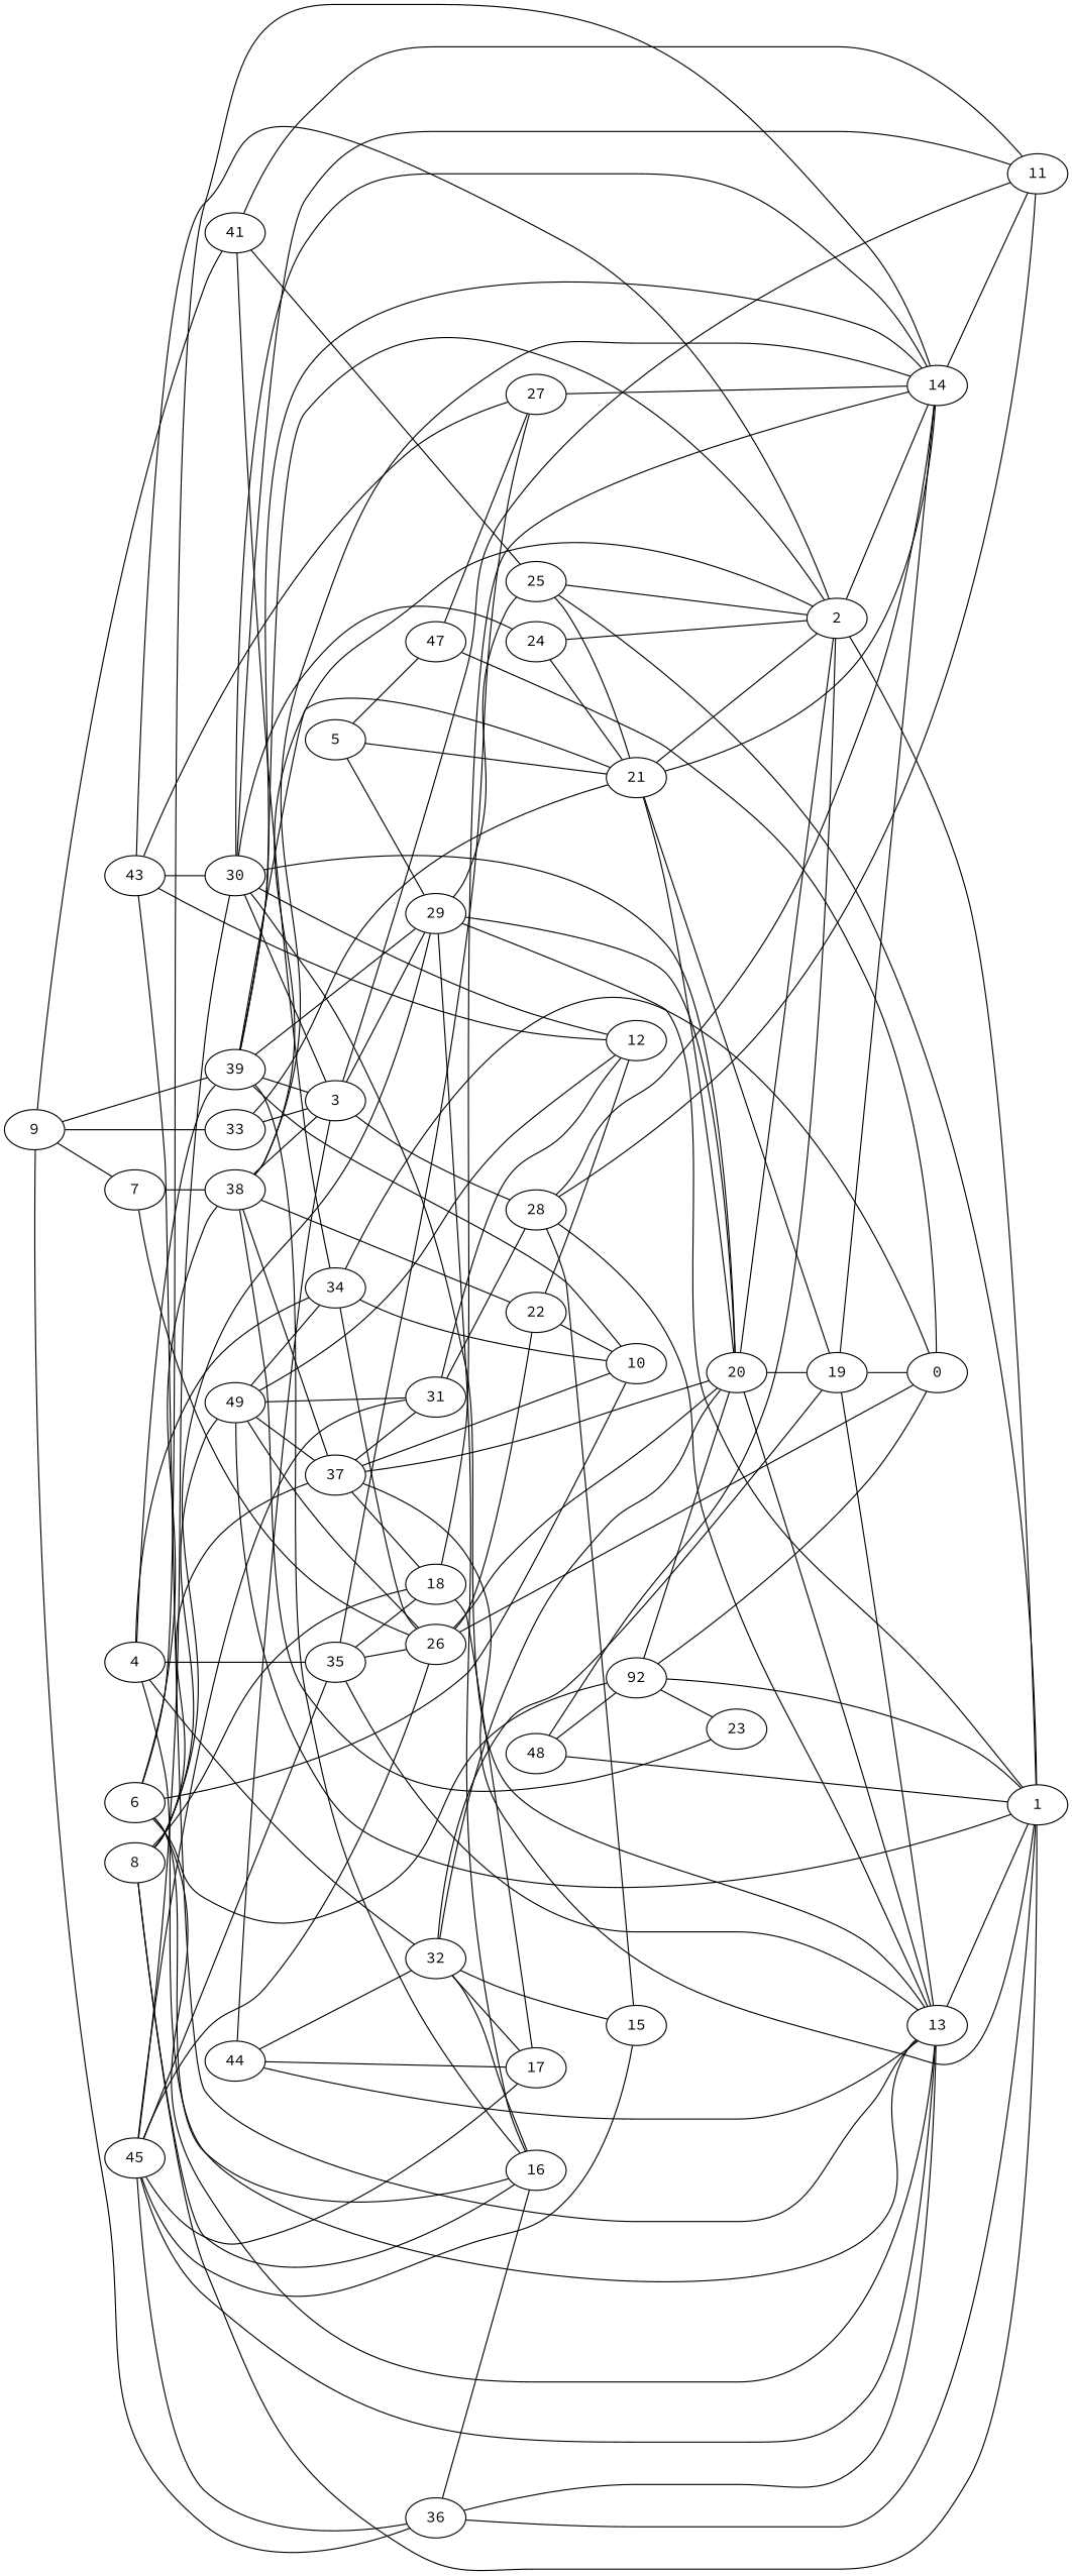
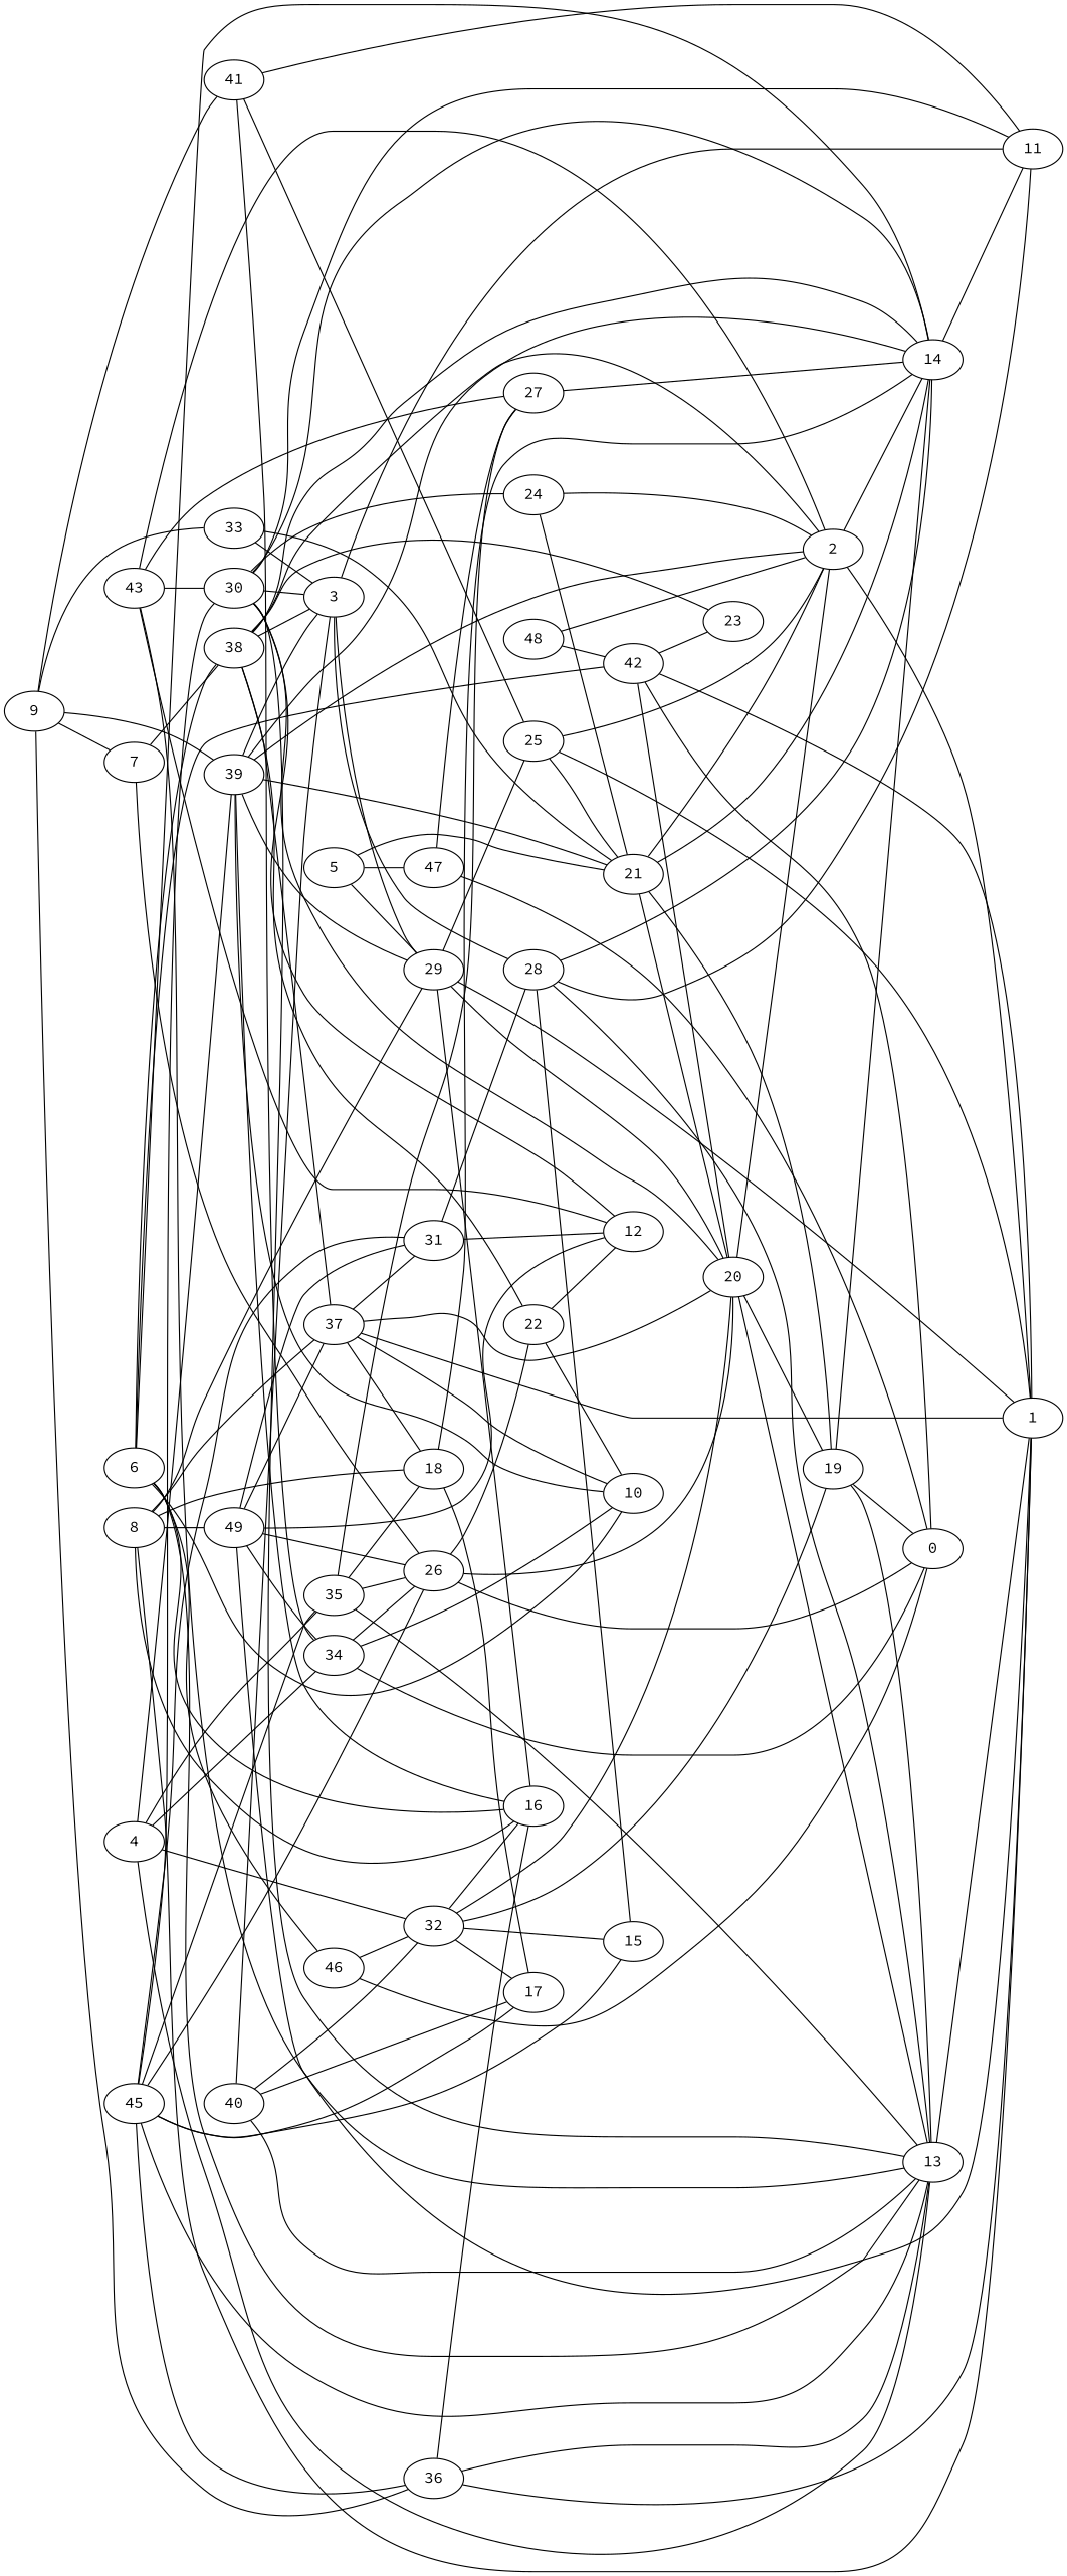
  digraph {
    fontname="Source Code Pro"
    rankdir=LR
    node [fontname="Source Code Pro"]
    edge [color=black dir=none fontname="Source Code Pro"]
    43
    13
    27
    2
    30
    12
    1
    9
    7
    33
    41
    39
    36
    38
    26
    21
    3
    8
    29
    37
    18
    16
    49
    20
    25
    10
    31
    14
    17
    47
    0
    19
    11
    28
    15
    34
+   46
    32
    5
    35
    22
    23
    24
    48
-   42 [label=92]
+   42
    45
    6
    4
-   44
+   44 [label=40]
    subgraph sub_1 {
      43
      13
      27
      2
      30
      12
      1
      9
      7
      33
      41
      39
      36
      38
      26
      21
      3
      8
      29
      37
      18
      16
      49
      20
      25
      10
      31
      14
      17
      47
      0
      19
      11
      28
      15
      34
+     46
      32
      5
      35
      22
      23
      24
      48
      42
      45
      6
      4
      44
    }
    43 -> 13
    43 -> 27
    43 -> 2
    43 -> 30
    43 -> 12
    13 -> 1
    27 -> 14
    2 -> 1
    2 -> 14
    30 -> 13
    30 -> 12
    30 -> 3
    30 -> 20
    30 -> 14
    30 -> 11
    30 -> 24
    9 -> 7
    9 -> 33
    9 -> 41
    9 -> 39
    9 -> 36
    7 -> 38
    7 -> 26
    33 -> 21
    33 -> 3
    41 -> 25
    41 -> 11
    41 -> 34
    39 -> 2
    39 -> 21
    39 -> 3
    39 -> 29
    39 -> 16
    39 -> 10
    39 -> 14
    36 -> 13
    36 -> 1
    36 -> 16
    38 -> 2
    38 -> 3
    38 -> 37
    38 -> 14
    38 -> 22
    38 -> 23
    26 -> 20
    26 -> 0
    26 -> 22
    21 -> 2
    21 -> 20
    21 -> 14
    21 -> 19
    3 -> 29
    3 -> 11
    3 -> 28
    8 -> 1
    8 -> 29
    8 -> 37
    8 -> 18
    8 -> 16
    8 -> 49
    29 -> 1
    29 -> 16
    29 -> 20
    29 -> 25
    37 -> 1
    37 -> 18
    37 -> 20
    37 -> 10
    37 -> 31
    18 -> 14
    18 -> 17
    49 -> 12
    49 -> 1
    49 -> 26
    49 -> 37
    49 -> 31
    49 -> 34
    20 -> 13
    20 -> 2
    20 -> 19
    25 -> 2
    25 -> 1
    25 -> 21
    31 -> 12
    31 -> 28
    14 -> 11
    47 -> 27
    47 -> 0
    19 -> 13
    19 -> 14
    19 -> 0
    28 -> 13
    28 -> 14
    28 -> 11
    28 -> 15
    34 -> 26
    34 -> 10
    34 -> 0
+   46 -> 0
+   46 -> 32
    32 -> 16
    32 -> 20
    32 -> 17
    32 -> 19
    32 -> 15
    5 -> 21
    5 -> 29
    5 -> 47
    35 -> 13
    35 -> 27
    35 -> 26
    35 -> 18
    22 -> 12
    22 -> 10
    24 -> 2
    24 -> 21
    48 -> 2
-   48 -> 1
    48 -> 42
    42 -> 1
    42 -> 20
    42 -> 0
    42 -> 23
    45 -> 13
    45 -> 30
    45 -> 36
    45 -> 26
    45 -> 31
    45 -> 17
    45 -> 15
    45 -> 35
    6 -> 13
    6 -> 38
    6 -> 16
    6 -> 10
    6 -> 14
+   6 -> 46
    6 -> 42
    4 -> 13
    4 -> 39
    4 -> 34
    4 -> 32
    4 -> 35
    44 -> 13
    44 -> 3
    44 -> 17
    44 -> 32
  }
